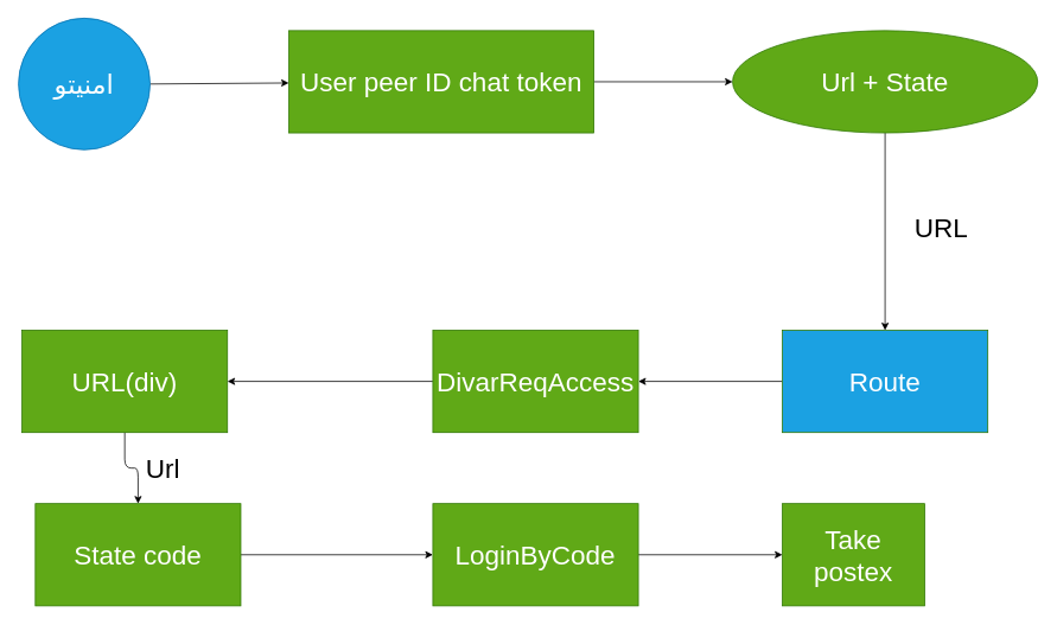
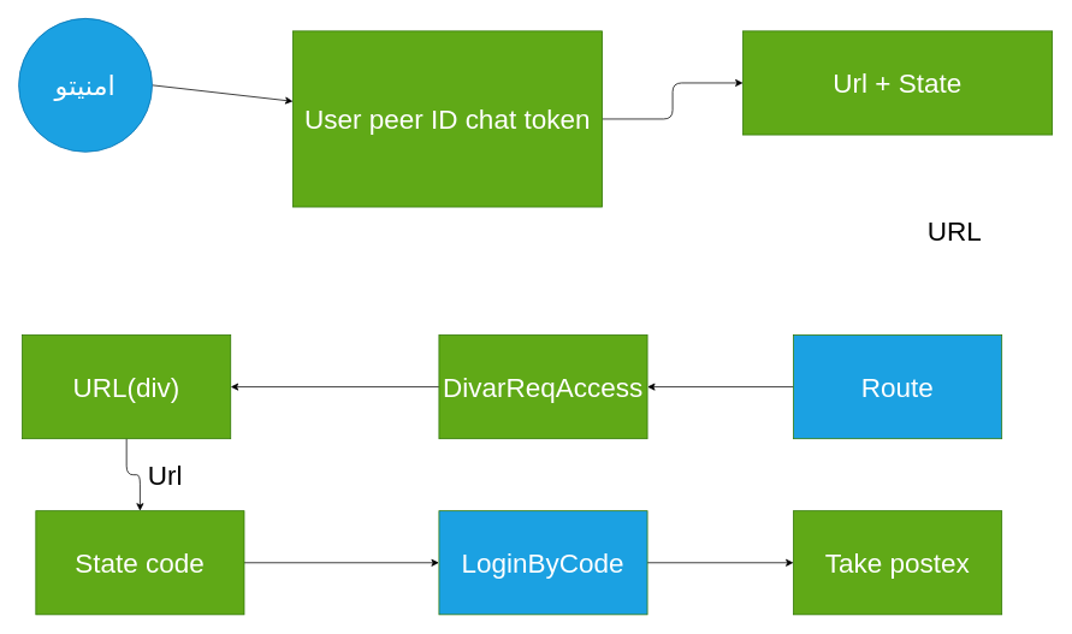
  <mxCell id="0" />
  <mxCell id="1" parent="0" />
  <mxCell id="2" style="edgeStyle=none;html=1;exitX=1;exitY=0.5;exitDx=0;exitDy=0;fontSize=30;" edge="1" parent="1" source="3" target="5"><mxGeometry relative="1" as="geometry" /></mxCell>
  <mxCell id="3" value="&lt;font style=&quot;font-size: 30px;&quot;&gt;امنیتو&lt;/font&gt;" style="ellipse;whiteSpace=wrap;html=1;aspect=fixed;fillColor=#1ba1e2;fontColor=#ffffff;strokeColor=#006EAF;" vertex="1" parent="1"><mxGeometry x="20" y="20" width="148" height="148" as="geometry" /></mxCell>
  <mxCell id="4" value="" style="edgeStyle=orthogonalEdgeStyle;html=1;fontSize=30;" edge="1" parent="1" source="5" target="7"><mxGeometry relative="1" as="geometry" /></mxCell>
- <mxCell id="5" value="User peer ID chat token" style="whiteSpace=wrap;html=1;fillColor=#60a917;strokeColor=#2D7600;fontColor=#ffffff;fontSize=30;" vertex="1" parent="1"><mxGeometry x="324" y="34" width="343" height="115" as="geometry" /></mxCell>
- <mxCell id="6" value="" style="edgeStyle=orthogonalEdgeStyle;html=1;fontSize=30;" edge="1" parent="1" source="7" target="9"><mxGeometry relative="1" as="geometry" /></mxCell>
- <mxCell id="7" value="Url + State" style="ellipse;whiteSpace=wrap;html=1;fillColor=#60a917;strokeColor=#2D7600;fontColor=#ffffff;fontSize=30;" vertex="1" parent="1"><mxGeometry x="823" y="34" width="343" height="115" as="geometry" /></mxCell>
+ <mxCell id="5" value="User peer ID chat token" style="whiteSpace=wrap;html=1;fillColor=#60a917;strokeColor=#2D7600;fontColor=#ffffff;fontSize=30;" vertex="1" parent="1"><mxGeometry x="324" y="34" width="343" height="195" as="geometry" /></mxCell>
+ <mxCell id="7" value="Url + State" style="whiteSpace=wrap;html=1;fillColor=#60a917;strokeColor=#2D7600;fontColor=#ffffff;fontSize=30;" vertex="1" parent="1"><mxGeometry x="823" y="34" width="343" height="115" as="geometry" /></mxCell>
  <mxCell id="8" value="" style="edgeStyle=orthogonalEdgeStyle;html=1;fontSize=30;" edge="1" parent="1" source="9" target="12"><mxGeometry relative="1" as="geometry" /></mxCell>
  <mxCell id="9" value="Route" style="whiteSpace=wrap;html=1;fillColor=#1ba1e2;strokeColor=#2D7600;fontColor=#ffffff;fontSize=30;" vertex="1" parent="1"><mxGeometry x="879" y="371" width="231" height="115" as="geometry" /></mxCell>
  <mxCell id="10" value="URL" style="text;html=1;strokeColor=none;fillColor=none;align=center;verticalAlign=middle;whiteSpace=wrap;rounded=0;fontSize=30;" vertex="1" parent="1"><mxGeometry x="1028" y="241" width="60" height="30" as="geometry" /></mxCell>
  <mxCell id="11" style="edgeStyle=orthogonalEdgeStyle;html=1;exitX=0;exitY=0.5;exitDx=0;exitDy=0;fontSize=30;" edge="1" parent="1" source="12" target="14"><mxGeometry relative="1" as="geometry" /></mxCell>
  <mxCell id="12" value="DivarReqAccess" style="whiteSpace=wrap;html=1;fillColor=#60a917;strokeColor=#2D7600;fontColor=#ffffff;fontSize=30;" vertex="1" parent="1"><mxGeometry x="486" y="371" width="231" height="115" as="geometry" /></mxCell>
  <mxCell id="13" value="" style="edgeStyle=orthogonalEdgeStyle;html=1;fontSize=30;" edge="1" parent="1" source="14" target="16"><mxGeometry relative="1" as="geometry" /></mxCell>
  <mxCell id="14" value="URL(div)" style="whiteSpace=wrap;html=1;fillColor=#60a917;strokeColor=#2D7600;fontColor=#ffffff;fontSize=30;" vertex="1" parent="1"><mxGeometry x="24" y="371" width="231" height="115" as="geometry" /></mxCell>
  <mxCell id="15" value="" style="edgeStyle=orthogonalEdgeStyle;html=1;fontSize=30;" edge="1" parent="1" source="16" target="19"><mxGeometry relative="1" as="geometry" /></mxCell>
  <mxCell id="16" value="State code" style="whiteSpace=wrap;html=1;fillColor=#60a917;strokeColor=#2D7600;fontColor=#ffffff;fontSize=30;" vertex="1" parent="1"><mxGeometry x="39" y="566" width="231" height="115" as="geometry" /></mxCell>
  <mxCell id="17" value="Url" style="text;html=1;align=center;verticalAlign=middle;resizable=0;points=[];autosize=1;strokeColor=none;fillColor=none;fontSize=30;" vertex="1" parent="1"><mxGeometry x="154" y="503" width="56" height="48" as="geometry" /></mxCell>
  <mxCell id="18" value="" style="edgeStyle=orthogonalEdgeStyle;html=1;fontSize=30;" edge="1" parent="1" source="19" target="20"><mxGeometry relative="1" as="geometry" /></mxCell>
- <mxCell id="19" value="LoginByCode" style="whiteSpace=wrap;html=1;fillColor=#60a917;strokeColor=#2D7600;fontColor=#ffffff;fontSize=30;" vertex="1" parent="1"><mxGeometry x="486" y="566" width="231" height="115" as="geometry" /></mxCell>
- <mxCell id="20" value="Take postex" style="whiteSpace=wrap;html=1;fillColor=#60a917;strokeColor=#2D7600;fontColor=#ffffff;fontSize=30;" vertex="1" parent="1"><mxGeometry x="879" y="566" width="160" height="115" as="geometry" /></mxCell>
+ <mxCell id="19" value="LoginByCode" style="whiteSpace=wrap;html=1;fillColor=#1ba1e2;strokeColor=#2D7600;fontColor=#ffffff;fontSize=30;" vertex="1" parent="1"><mxGeometry x="486" y="566" width="231" height="115" as="geometry" /></mxCell>
+ <mxCell id="20" value="Take postex" style="whiteSpace=wrap;html=1;fillColor=#60a917;strokeColor=#2D7600;fontColor=#ffffff;fontSize=30;" vertex="1" parent="1"><mxGeometry x="879" y="566" width="231" height="115" as="geometry" /></mxCell>
